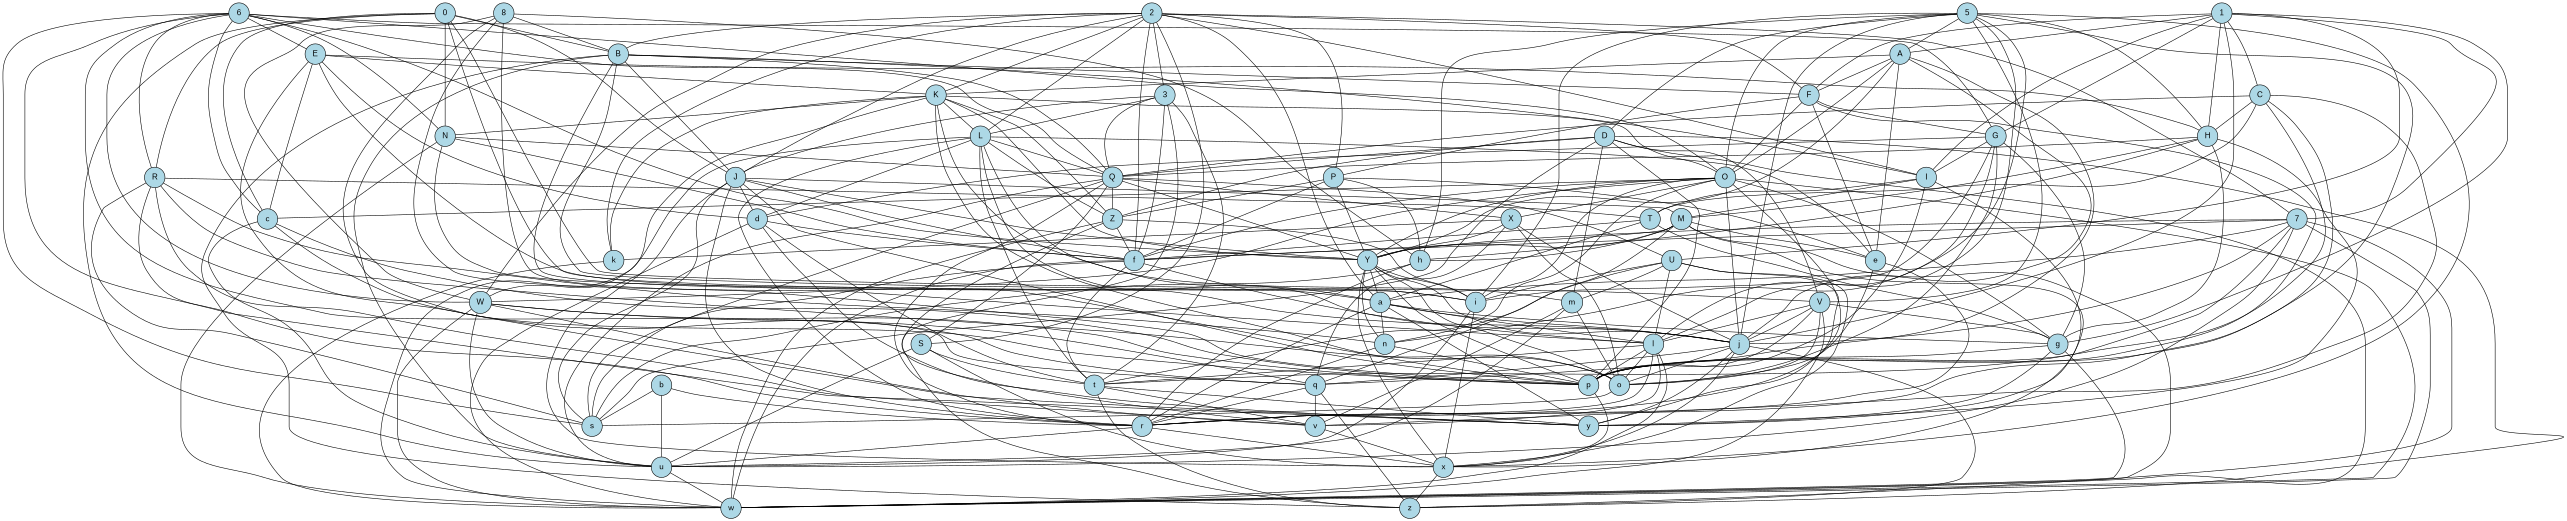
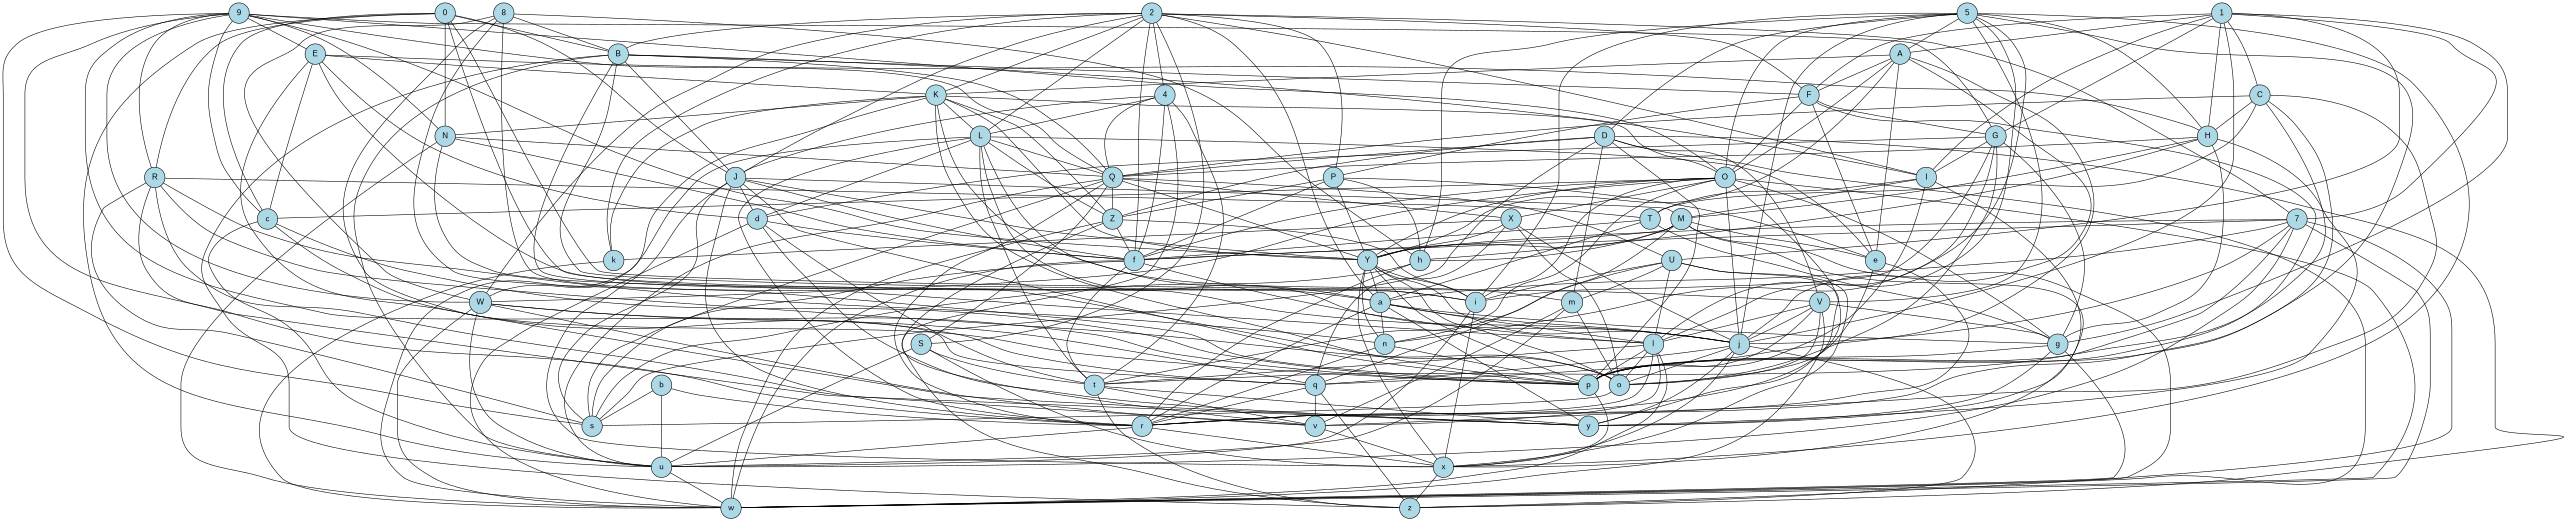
  graph {
    fontname="Liberation Sans"
    node [fillcolor=lightblue fontname="Liberation Sans" shape=circle style=filled]
    edge [fontname="Liberation Sans"]
    0
    c
    V
    u
    J
    R
    a
    B
    N
    p
    q
    g
    j
    l
    w
    o
    f
    x
    s
    Y
    r
    d
    M
    n
    v
    T
    y
    I
    F
    Q
    z
    i
    t
    e
    h
    G
    P
    O
    U
    S
    Z
    X
    1
    C
    A
    H
    7
    m
    K
-   4 [label=3]
+   4
    L
    W
    k
    2
    n55 [label=8]
    5
    D
-   6
+   6 [label=9]
    E
    b
    0 -- c
    0 -- V
    0 -- u
    0 -- J
    0 -- R
    0 -- a
    0 -- B
    0 -- N
    c -- u
    c -- p
    c -- q
    V -- p
    V -- g
    V -- j
    V -- l
    V -- w
    V -- o
    u -- w
    J -- p
    J -- f
    J -- x
    J -- s
    J -- Y
    J -- r
    J -- d
    J -- M
    R -- o
    R -- s
    R -- r
    R -- n
    R -- v
    R -- T
    a -- g
    a -- j
    a -- l
    a -- r
    a -- n
    a -- y
    B -- u
    B -- J
    B -- j
    B -- I
    B -- F
    B -- Q
    B -- z
    B -- i
    N -- w
    N -- o
    N -- f
    N -- Q
    p -- x
    q -- r
    q -- v
    q -- z
    g -- p
    g -- w
    g -- y
    j -- q
    j -- o
    j -- x
    j -- y
    j -- z
    l -- p
    l -- w
    l -- o
    l -- r
    l -- v
    l -- t
    o -- s
    f -- l
    f -- w
    f -- s
    f -- t
    x -- z
    Y -- a
    Y -- p
    Y -- j
    Y -- o
    Y -- x
    Y -- n
    Y -- i
    r -- u
    r -- x
    d -- w
    d -- f
    d -- y
    d -- t
    M -- q
    M -- w
    M -- f
    M -- x
    M -- Y
    M -- e
    M -- h
    n -- p
    n -- r
    v -- x
    T -- a
    T -- g
    T -- f
    I -- p
    I -- M
    I -- T
    I -- y
    F -- p
    F -- e
    F -- G
    F -- P
    F -- O
    Q -- u
    Q -- s
    Q -- Y
    Q -- r
    Q -- U
    Q -- S
    Q -- Z
    Q -- X
    i -- u
    i -- x
    t -- v
    t -- y
    t -- z
    e -- o
    e -- r
    h -- s
    h -- r
    G -- g
    G -- l
    G -- o
    G -- d
    G -- I
    G -- i
    P -- f
    P -- Y
    P -- e
    P -- h
    P -- Z
    O -- c
    O -- g
    O -- j
    O -- w
    O -- f
    O -- Y
    O -- r
    O -- i
    O -- t
    O -- X
    O -- W
    U -- l
    U -- x
    U -- n
    U -- y
    U -- i
    U -- m
    S -- u
    S -- x
    S -- t
    Z -- w
    Z -- f
    Z -- v
    Z -- i
    X -- q
    X -- j
    X -- o
    X -- Y
    X -- k
    1 -- g
    1 -- j
    1 -- I
    1 -- F
    1 -- G
    1 -- U
    1 -- C
    1 -- A
    1 -- H
    1 -- 7
    C -- r
    C -- v
    C -- T
    C -- Q
    C -- t
    C -- H
    A -- q
    A -- j
    A -- Y
    A -- F
    A -- e
    A -- O
    A -- K
    H -- g
    H -- M
    H -- y
    H -- Q
    H -- h
    7 -- u
    7 -- a
    7 -- p
    7 -- j
    7 -- w
    7 -- f
    7 -- Y
    7 -- z
    m -- u
    m -- o
    m -- v
    K -- N
    K -- p
    K -- Y
    K -- O
    K -- Z
    K -- m
    K -- L
    K -- W
    K -- k
    4 -- J
    4 -- f
    4 -- Q
    4 -- z
    4 -- t
    4 -- L
    L -- a
    L -- j
    L -- w
    L -- r
    L -- d
    L -- Q
    L -- t
    L -- e
    L -- Z
    W -- u
    W -- p
    W -- q
    W -- w
    W -- v
    k -- w
    2 -- J
    2 -- a
    2 -- B
    2 -- f
    2 -- I
    2 -- F
    2 -- P
    2 -- S
    2 -- 7
    2 -- K
    2 -- 4
    2 -- L
    2 -- W
    2 -- k
    n55 -- B
    n55 -- p
    n55 -- l
    n55 -- y
    n55 -- h
    n55 -- W
    5 -- V
    5 -- p
    5 -- j
    5 -- l
    5 -- x
    5 -- n
    5 -- i
    5 -- h
    5 -- O
    5 -- A
    5 -- H
    5 -- D
    D -- V
    D -- p
    D -- w
    D -- s
    D -- Q
    D -- z
    D -- Z
    D -- m
    6 -- c
    6 -- R
    6 -- N
    6 -- q
    6 -- s
    6 -- Y
    6 -- y
    6 -- Q
    6 -- G
    6 -- O
    6 -- W
    6 -- E
    E -- c
    E -- p
    E -- d
    E -- i
    E -- H
    E -- K
    b -- u
    b -- s
    b -- r
  }
